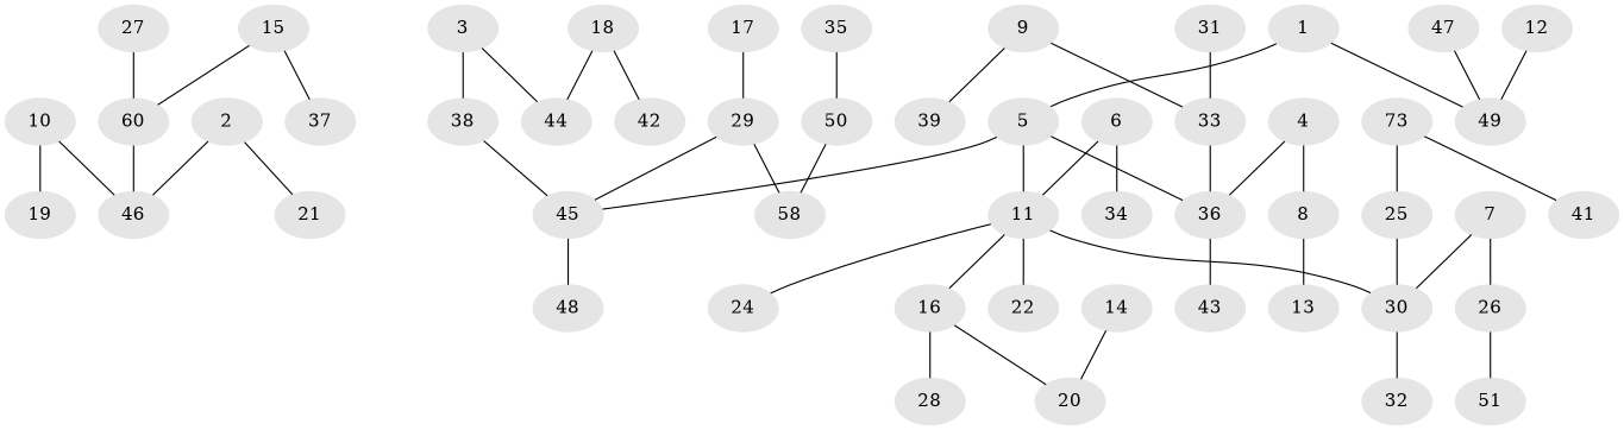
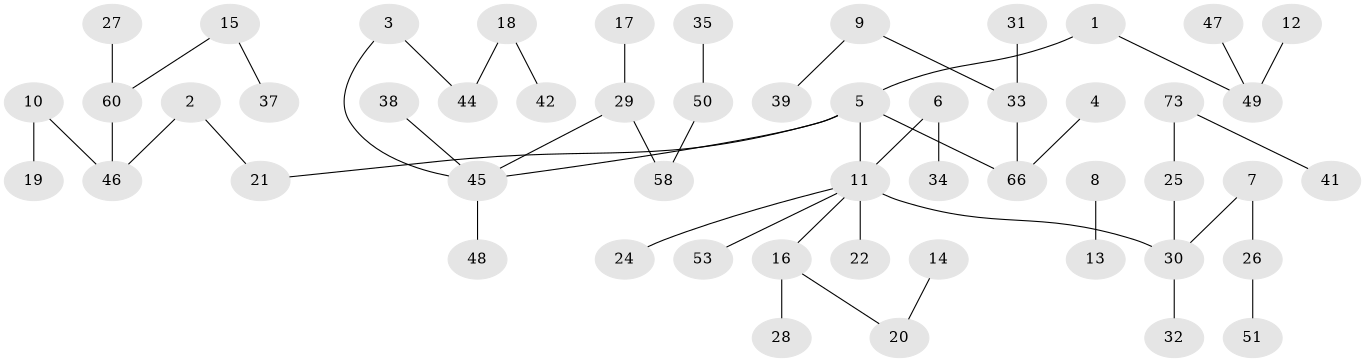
  graph {
    node [color=gray90 style=filled]
    edge [weight=1.0]
    1
    5
    49
    21
    45
-   36
+   36 [label=66]
    11
    2
    46
    3
    44
    48
    4
    8
    13
-   43
    30
    16
    22
    24
+   53
    6
    34
    7
    26
    51
    32
    9
    33
    39
    10
    19
    20
    28
    12
    14
    15
    37
    n39 [label=60]
    17
    29
    n42 [label=58]
    18
    42
    n45 [label=73]
    25
    41
    27
    31
    35
    50
    38
    47
    1 -- 5
    1 -- 49
+   5 -- 21
    5 -- 45
    5 -- 36
    5 -- 11
    45 -- 48
-   36 -- 43
    11 -- 30
    11 -- 16
    11 -- 22
    11 -- 24
+   11 -- 53
    2 -- 21
    2 -- 46
-   3 -- 38
+   3 -- 45
    3 -- 44
    4 -- 36
-   4 -- 8
    8 -- 13
    30 -- 32
    16 -- 20
    16 -- 28
    6 -- 11
    6 -- 34
    7 -- 30
    7 -- 26
    26 -- 51
    9 -- 33
    9 -- 39
    33 -- 36
    10 -- 46
    10 -- 19
    12 -- 49
    14 -- 20
    15 -- 37
    15 -- n39
    n39 -- 46
    17 -- 29
    29 -- 45
    29 -- n42
    18 -- 44
    18 -- 42
    n45 -- 25
    n45 -- 41
    25 -- 30
    27 -- n39
    31 -- 33
    35 -- 50
    50 -- n42
    38 -- 45
    47 -- 49
  }
